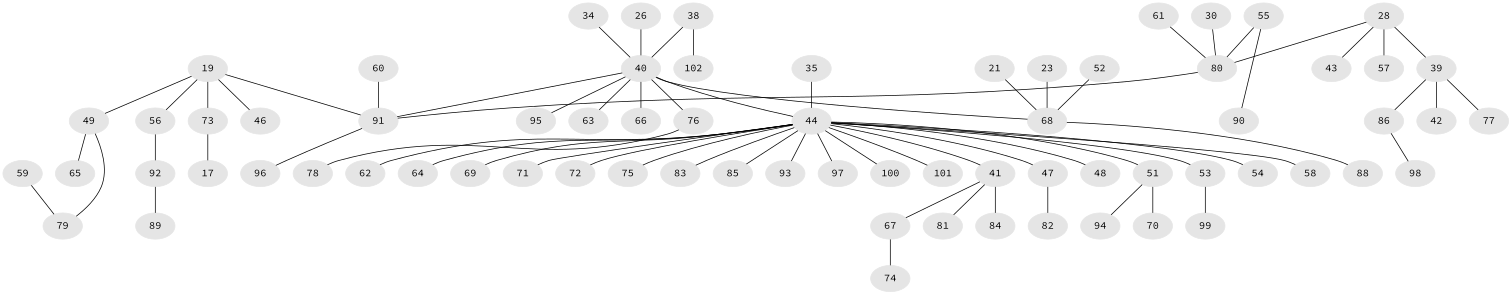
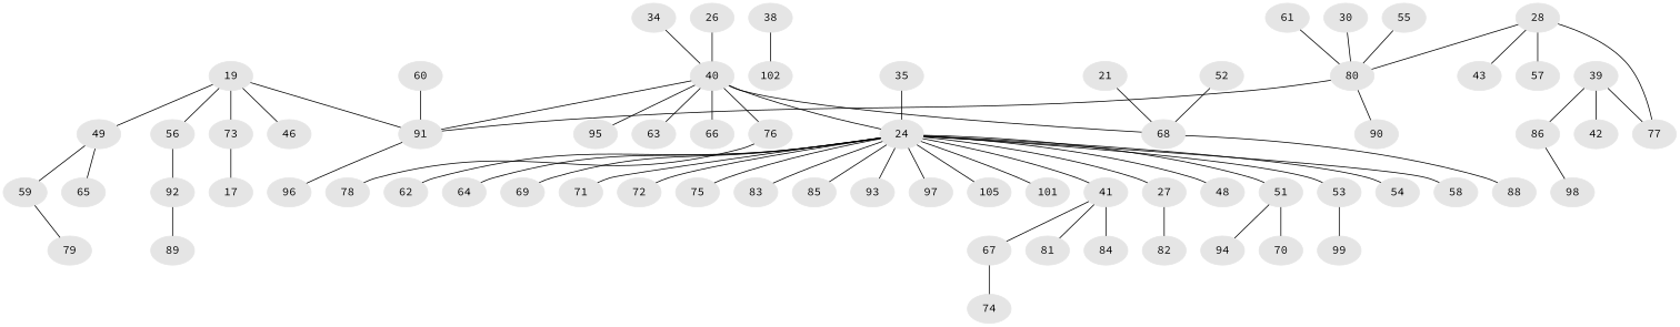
  graph {
    fontname="Source Code Pro"
    node [color=gray90 fontname="Source Code Pro" style=filled]
    edge [fontname="Source Code Pro"]
    19 [super="+18"]
    46
    49 [super="+15"]
    56
    73
    91 [super="+7"]
    59
    65
    92
    n10 [label=17]
    96
    68 [super="+17"]
    88
    21
-   23
    40 [super="+8"]
-   44 [super="+41+24"]
+   44 [super="+41+24" label=24]
    63
    66
    76 [super="+33"]
    95
    26
    28
    39
    43
    57
    80 [super="+37"]
    42
    77
    86
    90
    34
    n33 [label=41]
-   47
+   47 [label=27]
    48
    51
    53
    54
    58
    62
    64
    69
    71
    72
    75
    83
    85
    93
    97
-   100
+   100 [label=105]
    101
    35
    38
    102
    98
    78
    67
    81
    84
    82
    70
    94
    99
    74
    79
    n66 [label=30]
    52
    55
    89
    60
    61
    19 -- 46
    19 -- 49
    19 -- 56
    19 -- 73
    19 -- 91
-   49 -- 79
+   49 -- 59
    49 -- 65
    56 -- 92
    73 -- n10
    91 -- 96
    59 -- 79
    92 -- 89
    68 -- 88
    21 -- 68
-   23 -- 68
    40 -- 91
    40 -- 68
    40 -- 44
    40 -- 63
    40 -- 66
    40 -- 76
    40 -- 95
    44 -- n33
    44 -- 47
    44 -- 48
    44 -- 51
    44 -- 53
    44 -- 54
    44 -- 58
    44 -- 62
    44 -- 64
    44 -- 69
    44 -- 71
    44 -- 72
    44 -- 75
    44 -- 83
    44 -- 85
    44 -- 93
    44 -- 97
    44 -- 100
    44 -- 101
    76 -- 78
    26 -- 40
-   28 -- 39
+   28 -- 77
    28 -- 43
    28 -- 57
    28 -- 80
    39 -- 42
    39 -- 77
    39 -- 86
    80 -- 91
-   55 -- 90
+   80 -- 90
    86 -- 98
    34 -- 40
    n33 -- 67
    n33 -- 81
    n33 -- 84
    47 -- 82
    51 -- 70
    51 -- 94
    53 -- 99
    35 -- 44
-   38 -- 40
    38 -- 102
    67 -- 74
    n66 -- 80
    52 -- 68
    55 -- 80
    60 -- 91
    61 -- 80
  }
